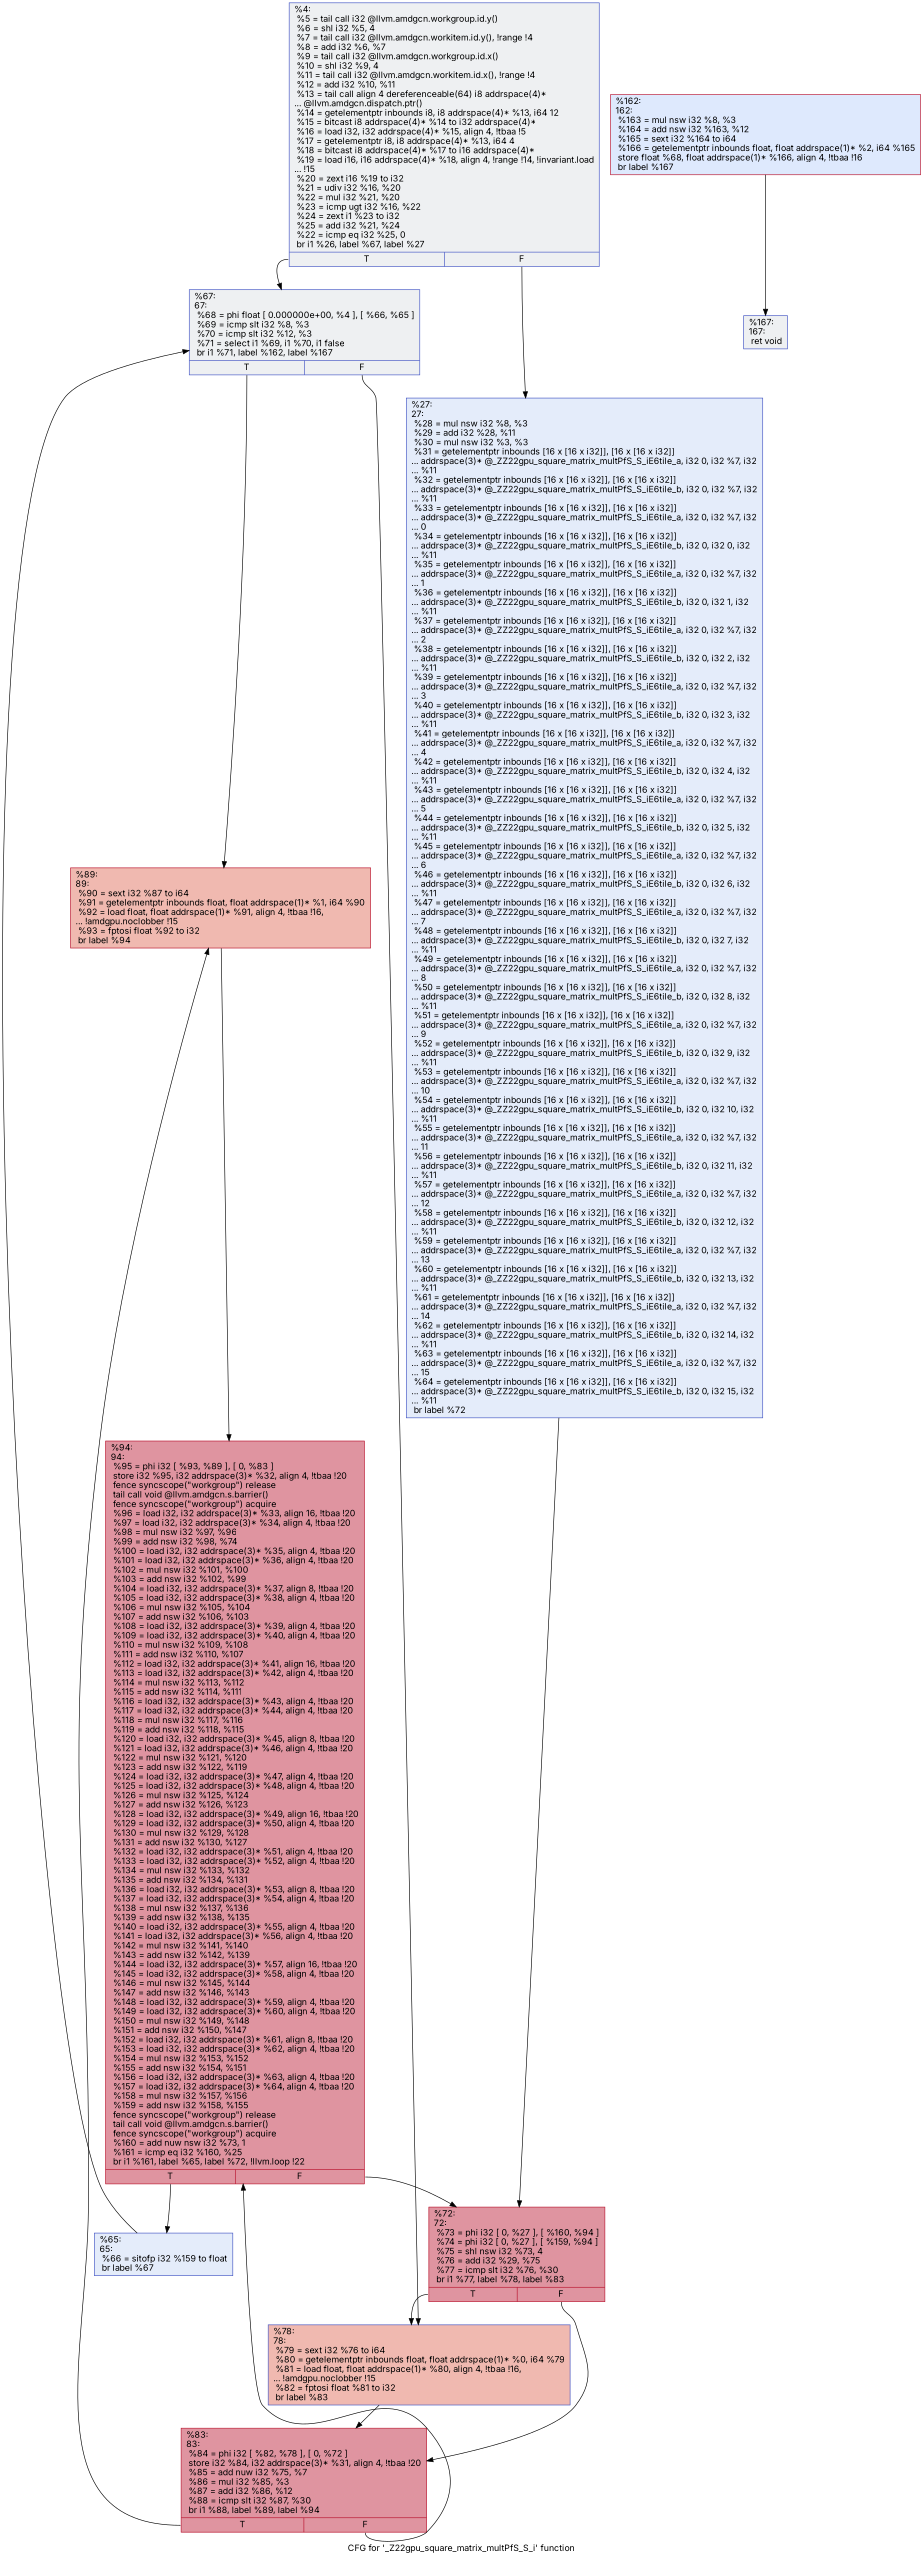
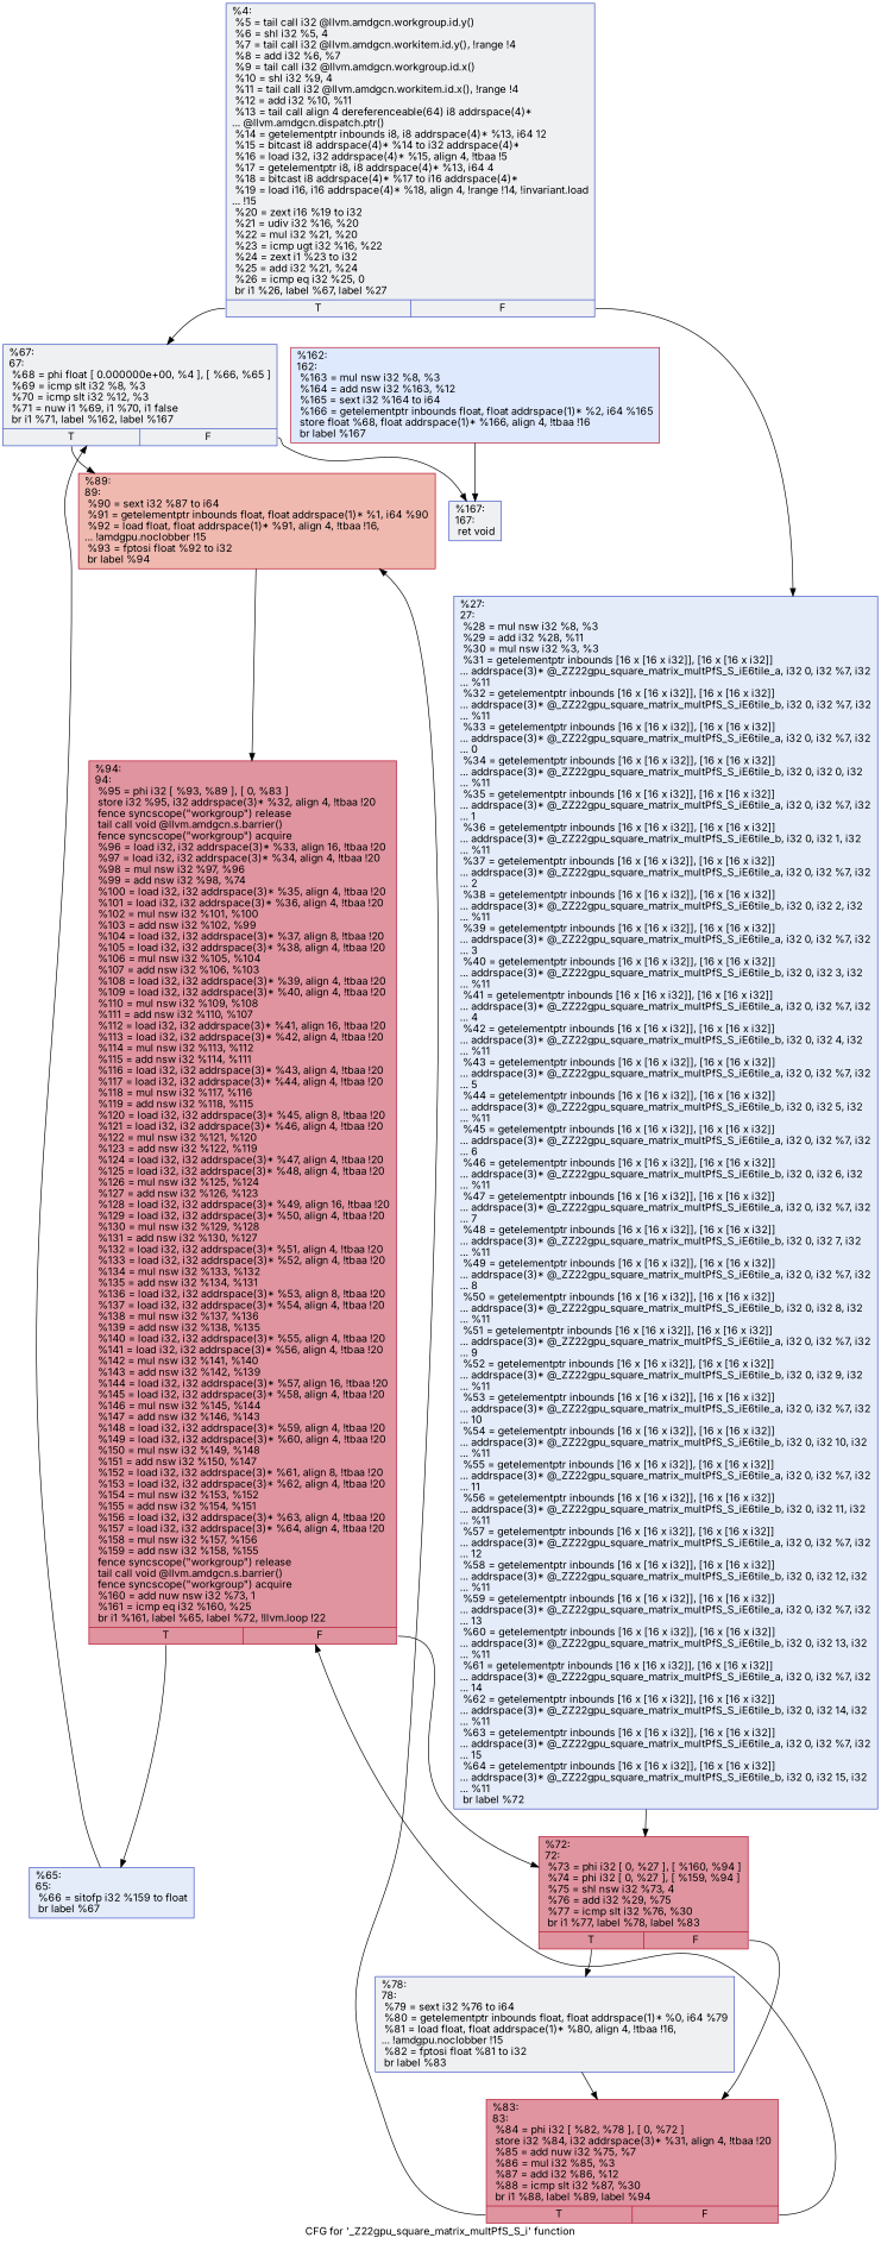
  digraph {
    fontname=Inter
    label="CFG for '_Z22gpu_square_matrix_multPfS_S_i' function"
    node [color="#3d50c3ff" fillcolor="#d9dce170" fontname=Inter shape=record style=filled]
    edge [fontname=Inter]
-   n1 [label="{%4:\l  %5 = tail call i32 @llvm.amdgcn.workgroup.id.y()\l  %6 = shl i32 %5, 4\l  %7 = tail call i32 @llvm.amdgcn.workitem.id.y(), !range !4\l  %8 = add i32 %6, %7\l  %9 = tail call i32 @llvm.amdgcn.workgroup.id.x()\l  %10 = shl i32 %9, 4\l  %11 = tail call i32 @llvm.amdgcn.workitem.id.x(), !range !4\l  %12 = add i32 %10, %11\l  %13 = tail call align 4 dereferenceable(64) i8 addrspace(4)*\l... @llvm.amdgcn.dispatch.ptr()\l  %14 = getelementptr inbounds i8, i8 addrspace(4)* %13, i64 12\l  %15 = bitcast i8 addrspace(4)* %14 to i32 addrspace(4)*\l  %16 = load i32, i32 addrspace(4)* %15, align 4, !tbaa !5\l  %17 = getelementptr i8, i8 addrspace(4)* %13, i64 4\l  %18 = bitcast i8 addrspace(4)* %17 to i16 addrspace(4)*\l  %19 = load i16, i16 addrspace(4)* %18, align 4, !range !14, !invariant.load\l... !15\l  %20 = zext i16 %19 to i32\l  %21 = udiv i32 %16, %20\l  %22 = mul i32 %21, %20\l  %23 = icmp ugt i32 %16, %22\l  %24 = zext i1 %23 to i32\l  %25 = add i32 %21, %24\l  %22 = icmp eq i32 %25, 0\l  br i1 %26, label %67, label %27\l|{<s0>T|<s1>F}}"]
-   n2 [label="{%67:\l67:                                               \l  %68 = phi float [ 0.000000e+00, %4 ], [ %66, %65 ]\l  %69 = icmp slt i32 %8, %3\l  %70 = icmp slt i32 %12, %3\l  %71 = select i1 %69, i1 %70, i1 false\l  br i1 %71, label %162, label %167\l|{<s0>T|<s1>F}}"]
+   n1 [label="{%4:\l  %5 = tail call i32 @llvm.amdgcn.workgroup.id.y()\l  %6 = shl i32 %5, 4\l  %7 = tail call i32 @llvm.amdgcn.workitem.id.y(), !range !4\l  %8 = add i32 %6, %7\l  %9 = tail call i32 @llvm.amdgcn.workgroup.id.x()\l  %10 = shl i32 %9, 4\l  %11 = tail call i32 @llvm.amdgcn.workitem.id.x(), !range !4\l  %12 = add i32 %10, %11\l  %13 = tail call align 4 dereferenceable(64) i8 addrspace(4)*\l... @llvm.amdgcn.dispatch.ptr()\l  %14 = getelementptr inbounds i8, i8 addrspace(4)* %13, i64 12\l  %15 = bitcast i8 addrspace(4)* %14 to i32 addrspace(4)*\l  %16 = load i32, i32 addrspace(4)* %15, align 4, !tbaa !5\l  %17 = getelementptr i8, i8 addrspace(4)* %13, i64 4\l  %18 = bitcast i8 addrspace(4)* %17 to i16 addrspace(4)*\l  %19 = load i16, i16 addrspace(4)* %18, align 4, !range !14, !invariant.load\l... !15\l  %20 = zext i16 %19 to i32\l  %21 = udiv i32 %16, %20\l  %22 = mul i32 %21, %20\l  %23 = icmp ugt i32 %16, %22\l  %24 = zext i1 %23 to i32\l  %25 = add i32 %21, %24\l  %26 = icmp eq i32 %25, 0\l  br i1 %26, label %67, label %27\l|{<s0>T|<s1>F}}"]
+   n2 [label="{%67:\l67:                                               \l  %68 = phi float [ 0.000000e+00, %4 ], [ %66, %65 ]\l  %69 = icmp slt i32 %8, %3\l  %70 = icmp slt i32 %12, %3\l  %71 = nuw i1 %69, i1 %70, i1 false\l  br i1 %71, label %162, label %167\l|{<s0>T|<s1>F}}"]
    n3 [fillcolor="#c1d4f470" label="{%27:\l27:                                               \l  %28 = mul nsw i32 %8, %3\l  %29 = add i32 %28, %11\l  %30 = mul nsw i32 %3, %3\l  %31 = getelementptr inbounds [16 x [16 x i32]], [16 x [16 x i32]]\l... addrspace(3)* @_ZZ22gpu_square_matrix_multPfS_S_iE6tile_a, i32 0, i32 %7, i32\l... %11\l  %32 = getelementptr inbounds [16 x [16 x i32]], [16 x [16 x i32]]\l... addrspace(3)* @_ZZ22gpu_square_matrix_multPfS_S_iE6tile_b, i32 0, i32 %7, i32\l... %11\l  %33 = getelementptr inbounds [16 x [16 x i32]], [16 x [16 x i32]]\l... addrspace(3)* @_ZZ22gpu_square_matrix_multPfS_S_iE6tile_a, i32 0, i32 %7, i32\l... 0\l  %34 = getelementptr inbounds [16 x [16 x i32]], [16 x [16 x i32]]\l... addrspace(3)* @_ZZ22gpu_square_matrix_multPfS_S_iE6tile_b, i32 0, i32 0, i32\l... %11\l  %35 = getelementptr inbounds [16 x [16 x i32]], [16 x [16 x i32]]\l... addrspace(3)* @_ZZ22gpu_square_matrix_multPfS_S_iE6tile_a, i32 0, i32 %7, i32\l... 1\l  %36 = getelementptr inbounds [16 x [16 x i32]], [16 x [16 x i32]]\l... addrspace(3)* @_ZZ22gpu_square_matrix_multPfS_S_iE6tile_b, i32 0, i32 1, i32\l... %11\l  %37 = getelementptr inbounds [16 x [16 x i32]], [16 x [16 x i32]]\l... addrspace(3)* @_ZZ22gpu_square_matrix_multPfS_S_iE6tile_a, i32 0, i32 %7, i32\l... 2\l  %38 = getelementptr inbounds [16 x [16 x i32]], [16 x [16 x i32]]\l... addrspace(3)* @_ZZ22gpu_square_matrix_multPfS_S_iE6tile_b, i32 0, i32 2, i32\l... %11\l  %39 = getelementptr inbounds [16 x [16 x i32]], [16 x [16 x i32]]\l... addrspace(3)* @_ZZ22gpu_square_matrix_multPfS_S_iE6tile_a, i32 0, i32 %7, i32\l... 3\l  %40 = getelementptr inbounds [16 x [16 x i32]], [16 x [16 x i32]]\l... addrspace(3)* @_ZZ22gpu_square_matrix_multPfS_S_iE6tile_b, i32 0, i32 3, i32\l... %11\l  %41 = getelementptr inbounds [16 x [16 x i32]], [16 x [16 x i32]]\l... addrspace(3)* @_ZZ22gpu_square_matrix_multPfS_S_iE6tile_a, i32 0, i32 %7, i32\l... 4\l  %42 = getelementptr inbounds [16 x [16 x i32]], [16 x [16 x i32]]\l... addrspace(3)* @_ZZ22gpu_square_matrix_multPfS_S_iE6tile_b, i32 0, i32 4, i32\l... %11\l  %43 = getelementptr inbounds [16 x [16 x i32]], [16 x [16 x i32]]\l... addrspace(3)* @_ZZ22gpu_square_matrix_multPfS_S_iE6tile_a, i32 0, i32 %7, i32\l... 5\l  %44 = getelementptr inbounds [16 x [16 x i32]], [16 x [16 x i32]]\l... addrspace(3)* @_ZZ22gpu_square_matrix_multPfS_S_iE6tile_b, i32 0, i32 5, i32\l... %11\l  %45 = getelementptr inbounds [16 x [16 x i32]], [16 x [16 x i32]]\l... addrspace(3)* @_ZZ22gpu_square_matrix_multPfS_S_iE6tile_a, i32 0, i32 %7, i32\l... 6\l  %46 = getelementptr inbounds [16 x [16 x i32]], [16 x [16 x i32]]\l... addrspace(3)* @_ZZ22gpu_square_matrix_multPfS_S_iE6tile_b, i32 0, i32 6, i32\l... %11\l  %47 = getelementptr inbounds [16 x [16 x i32]], [16 x [16 x i32]]\l... addrspace(3)* @_ZZ22gpu_square_matrix_multPfS_S_iE6tile_a, i32 0, i32 %7, i32\l... 7\l  %48 = getelementptr inbounds [16 x [16 x i32]], [16 x [16 x i32]]\l... addrspace(3)* @_ZZ22gpu_square_matrix_multPfS_S_iE6tile_b, i32 0, i32 7, i32\l... %11\l  %49 = getelementptr inbounds [16 x [16 x i32]], [16 x [16 x i32]]\l... addrspace(3)* @_ZZ22gpu_square_matrix_multPfS_S_iE6tile_a, i32 0, i32 %7, i32\l... 8\l  %50 = getelementptr inbounds [16 x [16 x i32]], [16 x [16 x i32]]\l... addrspace(3)* @_ZZ22gpu_square_matrix_multPfS_S_iE6tile_b, i32 0, i32 8, i32\l... %11\l  %51 = getelementptr inbounds [16 x [16 x i32]], [16 x [16 x i32]]\l... addrspace(3)* @_ZZ22gpu_square_matrix_multPfS_S_iE6tile_a, i32 0, i32 %7, i32\l... 9\l  %52 = getelementptr inbounds [16 x [16 x i32]], [16 x [16 x i32]]\l... addrspace(3)* @_ZZ22gpu_square_matrix_multPfS_S_iE6tile_b, i32 0, i32 9, i32\l... %11\l  %53 = getelementptr inbounds [16 x [16 x i32]], [16 x [16 x i32]]\l... addrspace(3)* @_ZZ22gpu_square_matrix_multPfS_S_iE6tile_a, i32 0, i32 %7, i32\l... 10\l  %54 = getelementptr inbounds [16 x [16 x i32]], [16 x [16 x i32]]\l... addrspace(3)* @_ZZ22gpu_square_matrix_multPfS_S_iE6tile_b, i32 0, i32 10, i32\l... %11\l  %55 = getelementptr inbounds [16 x [16 x i32]], [16 x [16 x i32]]\l... addrspace(3)* @_ZZ22gpu_square_matrix_multPfS_S_iE6tile_a, i32 0, i32 %7, i32\l... 11\l  %56 = getelementptr inbounds [16 x [16 x i32]], [16 x [16 x i32]]\l... addrspace(3)* @_ZZ22gpu_square_matrix_multPfS_S_iE6tile_b, i32 0, i32 11, i32\l... %11\l  %57 = getelementptr inbounds [16 x [16 x i32]], [16 x [16 x i32]]\l... addrspace(3)* @_ZZ22gpu_square_matrix_multPfS_S_iE6tile_a, i32 0, i32 %7, i32\l... 12\l  %58 = getelementptr inbounds [16 x [16 x i32]], [16 x [16 x i32]]\l... addrspace(3)* @_ZZ22gpu_square_matrix_multPfS_S_iE6tile_b, i32 0, i32 12, i32\l... %11\l  %59 = getelementptr inbounds [16 x [16 x i32]], [16 x [16 x i32]]\l... addrspace(3)* @_ZZ22gpu_square_matrix_multPfS_S_iE6tile_a, i32 0, i32 %7, i32\l... 13\l  %60 = getelementptr inbounds [16 x [16 x i32]], [16 x [16 x i32]]\l... addrspace(3)* @_ZZ22gpu_square_matrix_multPfS_S_iE6tile_b, i32 0, i32 13, i32\l... %11\l  %61 = getelementptr inbounds [16 x [16 x i32]], [16 x [16 x i32]]\l... addrspace(3)* @_ZZ22gpu_square_matrix_multPfS_S_iE6tile_a, i32 0, i32 %7, i32\l... 14\l  %62 = getelementptr inbounds [16 x [16 x i32]], [16 x [16 x i32]]\l... addrspace(3)* @_ZZ22gpu_square_matrix_multPfS_S_iE6tile_b, i32 0, i32 14, i32\l... %11\l  %63 = getelementptr inbounds [16 x [16 x i32]], [16 x [16 x i32]]\l... addrspace(3)* @_ZZ22gpu_square_matrix_multPfS_S_iE6tile_a, i32 0, i32 %7, i32\l... 15\l  %64 = getelementptr inbounds [16 x [16 x i32]], [16 x [16 x i32]]\l... addrspace(3)* @_ZZ22gpu_square_matrix_multPfS_S_iE6tile_b, i32 0, i32 15, i32\l... %11\l  br label %72\l}"]
    n4 [label="{%167:\l167:                                              \l  ret void\l}"]
    n5 [color="#b70d28ff" fillcolor="#de614d70" label="{%89:\l89:                                               \l  %90 = sext i32 %87 to i64\l  %91 = getelementptr inbounds float, float addrspace(1)* %1, i64 %90\l  %92 = load float, float addrspace(1)* %91, align 4, !tbaa !16,\l... !amdgpu.noclobber !15\l  %93 = fptosi float %92 to i32\l  br label %94\l}"]
    n6 [color="#b70d28ff" fillcolor="#b70d2870" label="{%72:\l72:                                               \l  %73 = phi i32 [ 0, %27 ], [ %160, %94 ]\l  %74 = phi i32 [ 0, %27 ], [ %159, %94 ]\l  %75 = shl nsw i32 %73, 4\l  %76 = add i32 %29, %75\l  %77 = icmp slt i32 %76, %30\l  br i1 %77, label %78, label %83\l|{<s0>T|<s1>F}}"]
    n7 [color="#b70d28ff" fillcolor="#b5cdfa70" label="{%162:\l162:                                              \l  %163 = mul nsw i32 %8, %3\l  %164 = add nsw i32 %163, %12\l  %165 = sext i32 %164 to i64\l  %166 = getelementptr inbounds float, float addrspace(1)* %2, i64 %165\l  store float %68, float addrspace(1)* %166, align 4, !tbaa !16\l  br label %167\l}"]
-   n8 [fillcolor="#de614d70" label="{%78:\l78:                                               \l  %79 = sext i32 %76 to i64\l  %80 = getelementptr inbounds float, float addrspace(1)* %0, i64 %79\l  %81 = load float, float addrspace(1)* %80, align 4, !tbaa !16,\l... !amdgpu.noclobber !15\l  %82 = fptosi float %81 to i32\l  br label %83\l}"]
+   n8 [label="{%78:\l78:                                               \l  %79 = sext i32 %76 to i64\l  %80 = getelementptr inbounds float, float addrspace(1)* %0, i64 %79\l  %81 = load float, float addrspace(1)* %80, align 4, !tbaa !16,\l... !amdgpu.noclobber !15\l  %82 = fptosi float %81 to i32\l  br label %83\l}"]
    n9 [color="#b70d28ff" fillcolor="#b70d2870" label="{%83:\l83:                                               \l  %84 = phi i32 [ %82, %78 ], [ 0, %72 ]\l  store i32 %84, i32 addrspace(3)* %31, align 4, !tbaa !20\l  %85 = add nuw i32 %75, %7\l  %86 = mul i32 %85, %3\l  %87 = add i32 %86, %12\l  %88 = icmp slt i32 %87, %30\l  br i1 %88, label %89, label %94\l|{<s0>T|<s1>F}}"]
    n10 [color="#b70d28ff" fillcolor="#b70d2870" label="{%94:\l94:                                               \l  %95 = phi i32 [ %93, %89 ], [ 0, %83 ]\l  store i32 %95, i32 addrspace(3)* %32, align 4, !tbaa !20\l  fence syncscope(\"workgroup\") release\l  tail call void @llvm.amdgcn.s.barrier()\l  fence syncscope(\"workgroup\") acquire\l  %96 = load i32, i32 addrspace(3)* %33, align 16, !tbaa !20\l  %97 = load i32, i32 addrspace(3)* %34, align 4, !tbaa !20\l  %98 = mul nsw i32 %97, %96\l  %99 = add nsw i32 %98, %74\l  %100 = load i32, i32 addrspace(3)* %35, align 4, !tbaa !20\l  %101 = load i32, i32 addrspace(3)* %36, align 4, !tbaa !20\l  %102 = mul nsw i32 %101, %100\l  %103 = add nsw i32 %102, %99\l  %104 = load i32, i32 addrspace(3)* %37, align 8, !tbaa !20\l  %105 = load i32, i32 addrspace(3)* %38, align 4, !tbaa !20\l  %106 = mul nsw i32 %105, %104\l  %107 = add nsw i32 %106, %103\l  %108 = load i32, i32 addrspace(3)* %39, align 4, !tbaa !20\l  %109 = load i32, i32 addrspace(3)* %40, align 4, !tbaa !20\l  %110 = mul nsw i32 %109, %108\l  %111 = add nsw i32 %110, %107\l  %112 = load i32, i32 addrspace(3)* %41, align 16, !tbaa !20\l  %113 = load i32, i32 addrspace(3)* %42, align 4, !tbaa !20\l  %114 = mul nsw i32 %113, %112\l  %115 = add nsw i32 %114, %111\l  %116 = load i32, i32 addrspace(3)* %43, align 4, !tbaa !20\l  %117 = load i32, i32 addrspace(3)* %44, align 4, !tbaa !20\l  %118 = mul nsw i32 %117, %116\l  %119 = add nsw i32 %118, %115\l  %120 = load i32, i32 addrspace(3)* %45, align 8, !tbaa !20\l  %121 = load i32, i32 addrspace(3)* %46, align 4, !tbaa !20\l  %122 = mul nsw i32 %121, %120\l  %123 = add nsw i32 %122, %119\l  %124 = load i32, i32 addrspace(3)* %47, align 4, !tbaa !20\l  %125 = load i32, i32 addrspace(3)* %48, align 4, !tbaa !20\l  %126 = mul nsw i32 %125, %124\l  %127 = add nsw i32 %126, %123\l  %128 = load i32, i32 addrspace(3)* %49, align 16, !tbaa !20\l  %129 = load i32, i32 addrspace(3)* %50, align 4, !tbaa !20\l  %130 = mul nsw i32 %129, %128\l  %131 = add nsw i32 %130, %127\l  %132 = load i32, i32 addrspace(3)* %51, align 4, !tbaa !20\l  %133 = load i32, i32 addrspace(3)* %52, align 4, !tbaa !20\l  %134 = mul nsw i32 %133, %132\l  %135 = add nsw i32 %134, %131\l  %136 = load i32, i32 addrspace(3)* %53, align 8, !tbaa !20\l  %137 = load i32, i32 addrspace(3)* %54, align 4, !tbaa !20\l  %138 = mul nsw i32 %137, %136\l  %139 = add nsw i32 %138, %135\l  %140 = load i32, i32 addrspace(3)* %55, align 4, !tbaa !20\l  %141 = load i32, i32 addrspace(3)* %56, align 4, !tbaa !20\l  %142 = mul nsw i32 %141, %140\l  %143 = add nsw i32 %142, %139\l  %144 = load i32, i32 addrspace(3)* %57, align 16, !tbaa !20\l  %145 = load i32, i32 addrspace(3)* %58, align 4, !tbaa !20\l  %146 = mul nsw i32 %145, %144\l  %147 = add nsw i32 %146, %143\l  %148 = load i32, i32 addrspace(3)* %59, align 4, !tbaa !20\l  %149 = load i32, i32 addrspace(3)* %60, align 4, !tbaa !20\l  %150 = mul nsw i32 %149, %148\l  %151 = add nsw i32 %150, %147\l  %152 = load i32, i32 addrspace(3)* %61, align 8, !tbaa !20\l  %153 = load i32, i32 addrspace(3)* %62, align 4, !tbaa !20\l  %154 = mul nsw i32 %153, %152\l  %155 = add nsw i32 %154, %151\l  %156 = load i32, i32 addrspace(3)* %63, align 4, !tbaa !20\l  %157 = load i32, i32 addrspace(3)* %64, align 4, !tbaa !20\l  %158 = mul nsw i32 %157, %156\l  %159 = add nsw i32 %158, %155\l  fence syncscope(\"workgroup\") release\l  tail call void @llvm.amdgcn.s.barrier()\l  fence syncscope(\"workgroup\") acquire\l  %160 = add nuw nsw i32 %73, 1\l  %161 = icmp eq i32 %160, %25\l  br i1 %161, label %65, label %72, !llvm.loop !22\l|{<s0>T|<s1>F}}"]
    n11 [fillcolor="#c1d4f470" label="{%65:\l65:                                               \l  %66 = sitofp i32 %159 to float\l  br label %67\l}"]
    n1 -> n2 [tailport=s0]
    n1 -> n3 [tailport=s1]
-   n2 -> n8 [tailport=s1]
+   n2 -> n4 [tailport=s1]
    n2 -> n5 [tailport=s0]
    n3 -> n6
    n5 -> n10
    n6 -> n8 [tailport=s0]
    n6 -> n9 [tailport=s1]
    n7 -> n4
    n8 -> n9
    n9 -> n5 [tailport=s0]
    n9 -> n10 [tailport=s1]
    n10 -> n6 [tailport=s1]
    n10 -> n11 [tailport=s0]
    n11 -> n2
  }
